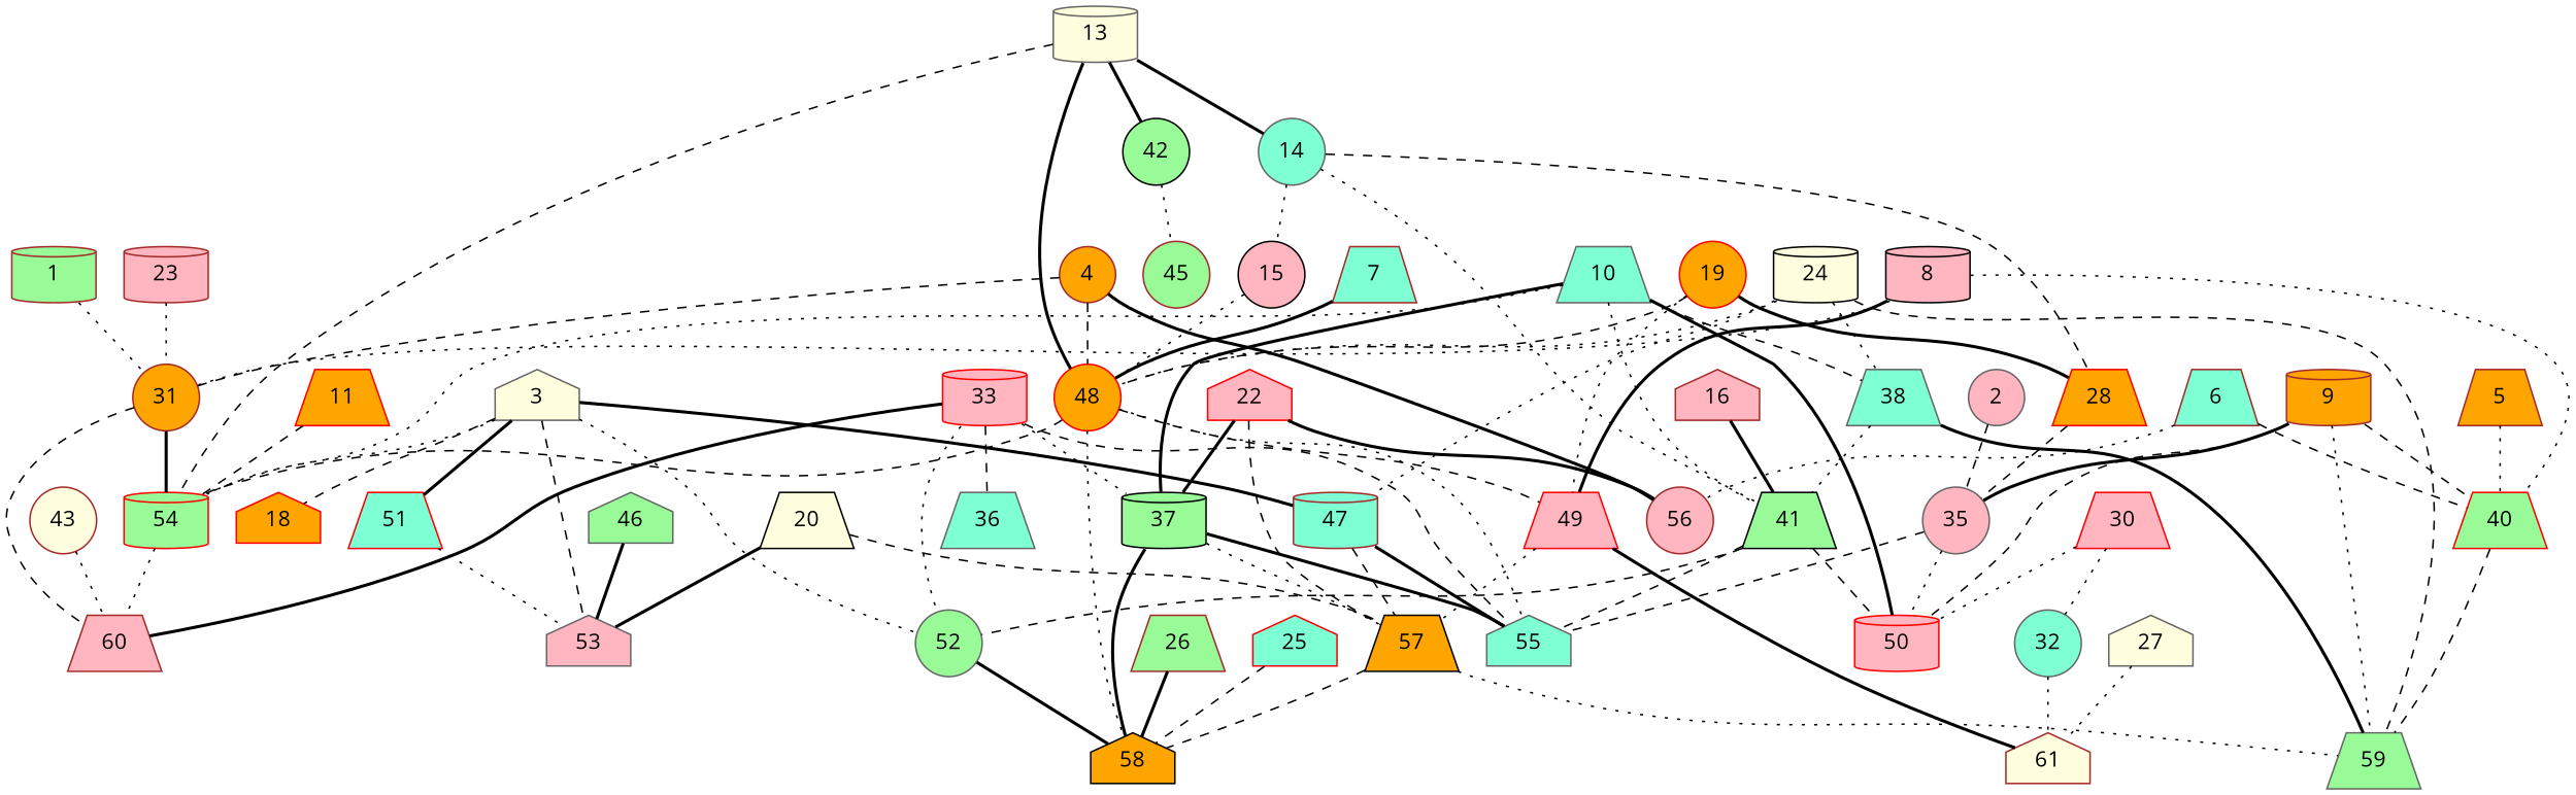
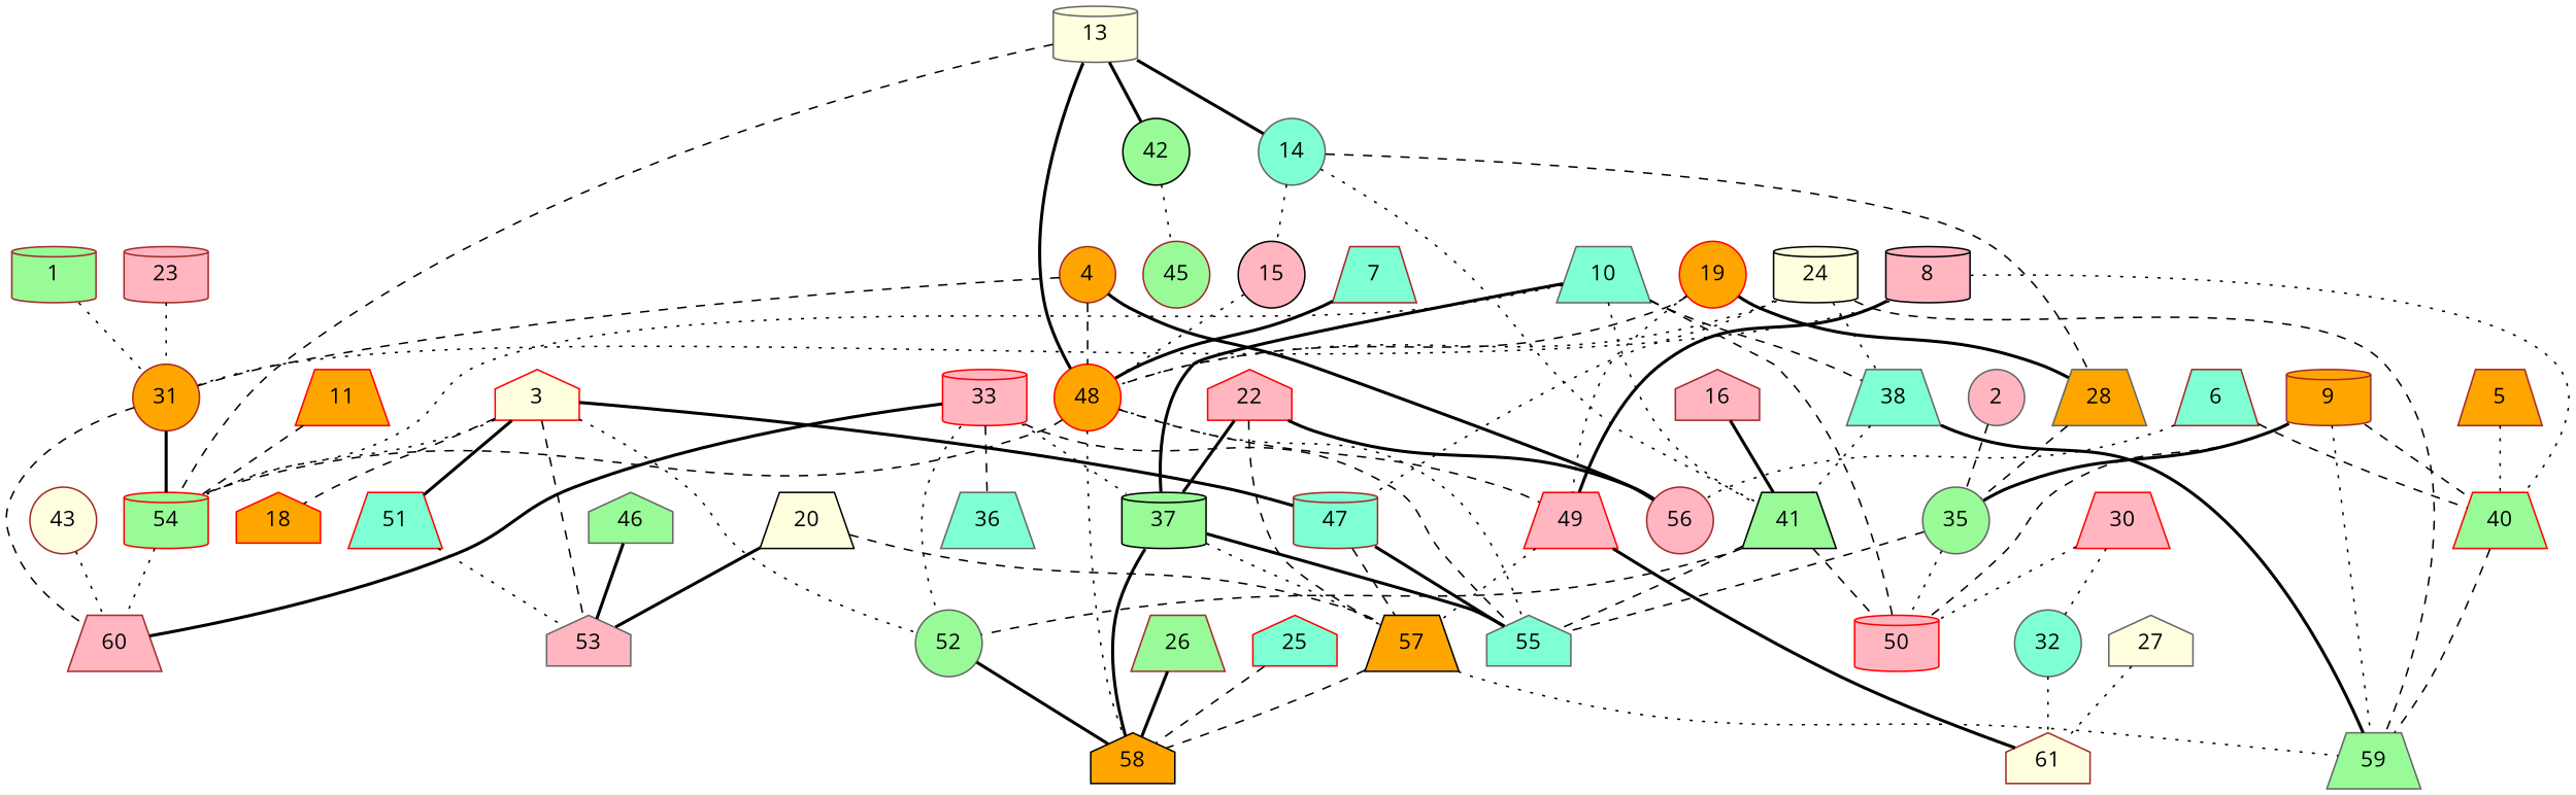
  graph {
    fontname="Open Sans"
    node [color=brown fillcolor=lightpink fontname="Open Sans" shape=trapezium style=filled]
    edge [fontname="Open Sans" style=dotted weight=1.0]
    1 [fillcolor=palegreen shape=cylinder]
    31 [fillcolor=orange shape=circle]
    54 [color=red fillcolor=palegreen shape=cylinder]
    60
    2 [color=gray40 shape=circle]
-   35 [color=gray40 shape=circle]
+   35 [color=gray40 fillcolor=palegreen shape=circle]
    50 [color=red shape=cylinder]
    55 [color=gray40 fillcolor=aquamarine shape=house]
-   3 [color=gray40 fillcolor=lightyellow shape=house]
+   3 [color=red fillcolor=lightyellow shape=house]
    18 [color=red fillcolor=orange shape=house]
    47 [fillcolor=aquamarine shape=cylinder]
    51 [color=red fillcolor=aquamarine]
    52 [color=gray40 fillcolor=palegreen shape=circle]
    53 [color=gray40 shape=house]
    57 [color=black fillcolor=orange]
    58 [color=black fillcolor=orange shape=house]
    4 [fillcolor=orange shape=circle]
    48 [color=red fillcolor=orange shape=circle]
    56 [shape=circle]
    49 [color=red]
    5 [fillcolor=orange]
    40 [color=red fillcolor=palegreen]
    59 [color=gray40 fillcolor=palegreen]
    6 [fillcolor=aquamarine]
    7 [fillcolor=aquamarine]
    8 [color=black shape=cylinder]
    61 [fillcolor=lightyellow shape=house]
    9 [fillcolor=orange shape=cylinder]
    10 [color=gray40 fillcolor=aquamarine]
    37 [color=black fillcolor=palegreen shape=cylinder]
    38 [color=gray40 fillcolor=aquamarine]
    41 [color=black fillcolor=palegreen]
    11 [color=red fillcolor=orange]
    13 [color=gray40 fillcolor=lightyellow shape=cylinder]
    14 [color=gray40 fillcolor=aquamarine shape=circle]
    42 [color=black fillcolor=palegreen shape=circle]
    15 [color=black shape=circle]
-   28 [color=red fillcolor=orange]
+   28 [color=gray40 fillcolor=orange]
    45 [fillcolor=palegreen shape=circle]
    16 [shape=house]
    19 [color=red fillcolor=orange shape=circle]
    20 [color=black fillcolor=lightyellow]
    22 [color=red shape=house]
    23 [shape=cylinder]
    24 [color=black fillcolor=lightyellow shape=cylinder]
    25 [color=red fillcolor=aquamarine shape=house]
    26 [fillcolor=palegreen]
    27 [color=gray40 fillcolor=lightyellow shape=house]
    30 [color=red]
    32 [color=gray40 fillcolor=aquamarine shape=circle]
    33 [color=red shape=cylinder]
    36 [color=gray40 fillcolor=aquamarine]
    43 [fillcolor=lightyellow shape=circle]
    46 [color=gray40 fillcolor=palegreen shape=house]
    1 -- 31
    31 -- 54 [style=bold]
    31 -- 60 [style=dashed]
    54 -- 60
    2 -- 35 [style=dashed]
    35 -- 50
    35 -- 55 [style=dashed]
    3 -- 54
    3 -- 18 [style=dashed]
    3 -- 47 [style=bold]
    3 -- 51 [style=bold]
    3 -- 52
    3 -- 53 [style=dashed]
    47 -- 55 [style=bold]
    47 -- 57 [style=dashed weight=2.0]
    51 -- 53
    52 -- 58 [style=bold]
    57 -- 58 [style=dashed]
    57 -- 59
    4 -- 31 [style=dashed]
    4 -- 48 [style=dashed]
    4 -- 56 [style=bold]
    48 -- 54 [style=dashed]
    48 -- 55
    48 -- 58
    48 -- 49 [style=dashed]
    49 -- 57
    49 -- 61 [style=bold]
    5 -- 40
    40 -- 59 [style=dashed weight=2.0]
    6 -- 56
    6 -- 40 [style=dashed]
    7 -- 48 [style=bold]
    8 -- 31
    8 -- 49 [style=bold]
    8 -- 40
    9 -- 35 [style=bold]
    9 -- 50 [style=dashed]
    9 -- 40 [style=dashed]
    9 -- 59
    10 -- 54
-   10 -- 50 [style=bold weight=2.0]
+   10 -- 50 [style=dashed weight=2.0]
    10 -- 37 [style=bold]
    10 -- 38 [style=dashed]
    10 -- 41
    37 -- 55 [style=bold]
    37 -- 57
    37 -- 58 [style=bold]
    38 -- 59 [style=bold]
    38 -- 41
    41 -- 50 [style=dashed]
    41 -- 55 [style=dashed weight=2.0]
    41 -- 52 [style=dashed]
    11 -- 54 [style=dashed]
    13 -- 54 [style=dashed]
    13 -- 48 [style=bold]
    13 -- 14 [style=bold]
    13 -- 42 [style=bold]
    14 -- 41
    14 -- 15
    14 -- 28 [style=dashed]
    42 -- 45
    15 -- 48
    28 -- 35 [style=dashed]
    16 -- 41 [style=bold]
    19 -- 48 [style=dashed]
    19 -- 49
    19 -- 28 [style=bold]
    20 -- 53 [style=bold]
    20 -- 57 [style=dashed]
    22 -- 57 [style=dashed]
    22 -- 56 [style=bold]
    22 -- 37 [style=bold]
    23 -- 31
    24 -- 47
    24 -- 48
    24 -- 59 [style=dashed]
    24 -- 38
    25 -- 58 [style=dashed]
    26 -- 58 [style=bold]
    27 -- 61
    30 -- 50
    30 -- 32
    32 -- 61
    33 -- 60 [style=bold]
    33 -- 55 [style=dashed]
    33 -- 52
    33 -- 37
    33 -- 36 [style=dashed]
    43 -- 60
    46 -- 53 [style=bold]
  }
